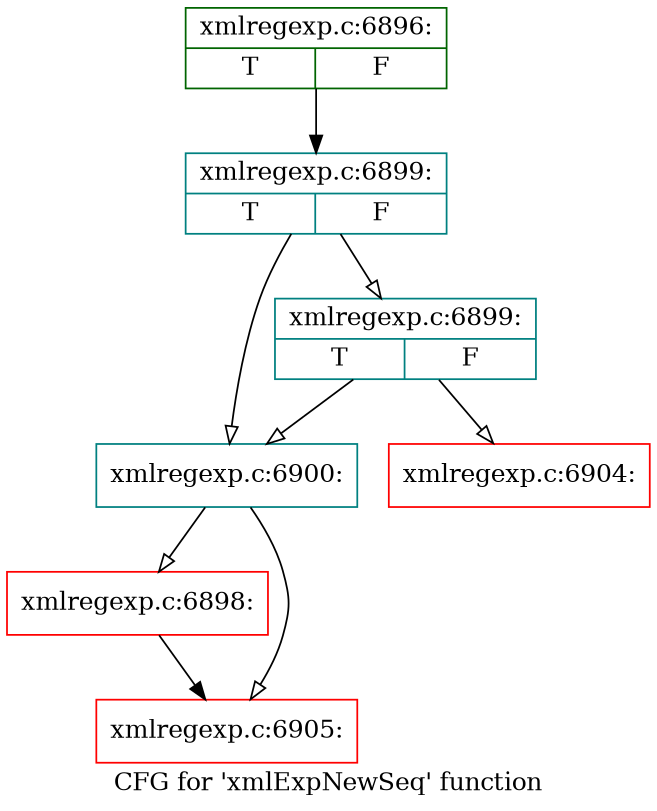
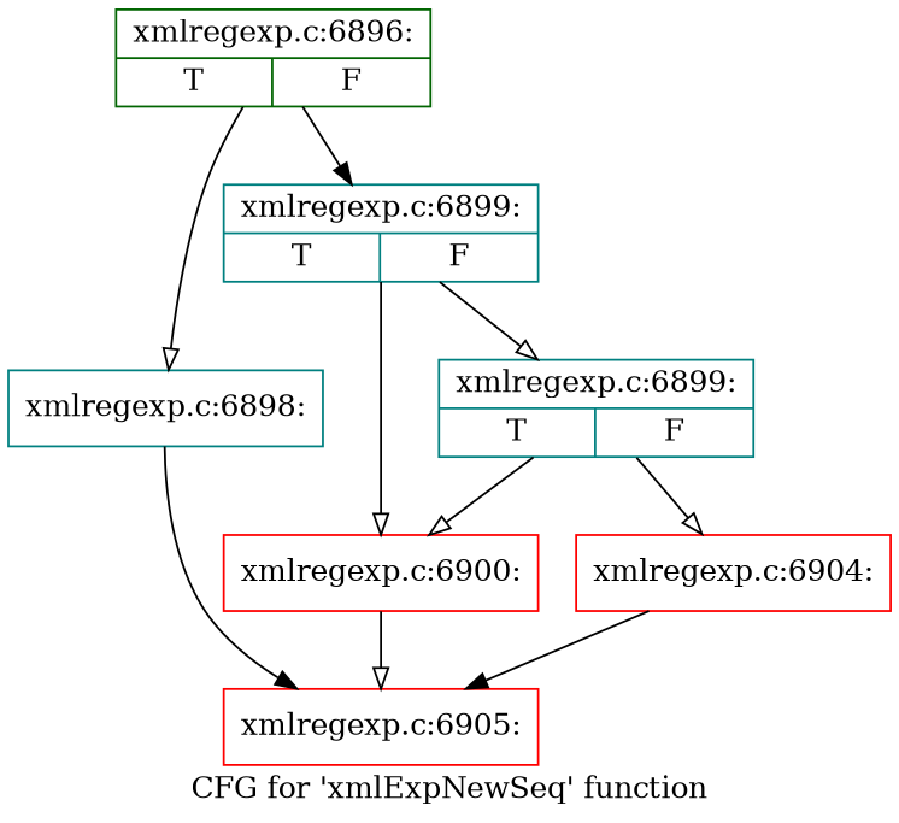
  digraph {
    label="CFG for 'xmlExpNewSeq' function"
    node [color=red shape=record]
    edge [arrowhead=onormal]
    n1 [color=darkgreen label="{xmlregexp.c:6896:|{<s0>T|<s1>F}}"]
-   n2 [label="{xmlregexp.c:6898:}"]
+   n2 [color=teal label="{xmlregexp.c:6898:}"]
    n3 [color=teal label="{xmlregexp.c:6899:|{<s0>T|<s1>F}}"]
    n4 [label="{xmlregexp.c:6905:}"]
-   n5 [color=teal label="{xmlregexp.c:6900:}"]
+   n5 [label="{xmlregexp.c:6900:}"]
    n6 [color=teal label="{xmlregexp.c:6899:|{<s0>T|<s1>F}}"]
    n7 [label="{xmlregexp.c:6904:}"]
-   n5 -> n2
+   n1 -> n2
    n1 -> n3 [arrowhead=normal]
    n2 -> n4 [arrowhead=normal]
    n3 -> n5
    n3 -> n6
    n5 -> n4
    n6 -> n5
    n6 -> n7
+   n7 -> n4 [arrowhead=normal]
  }
